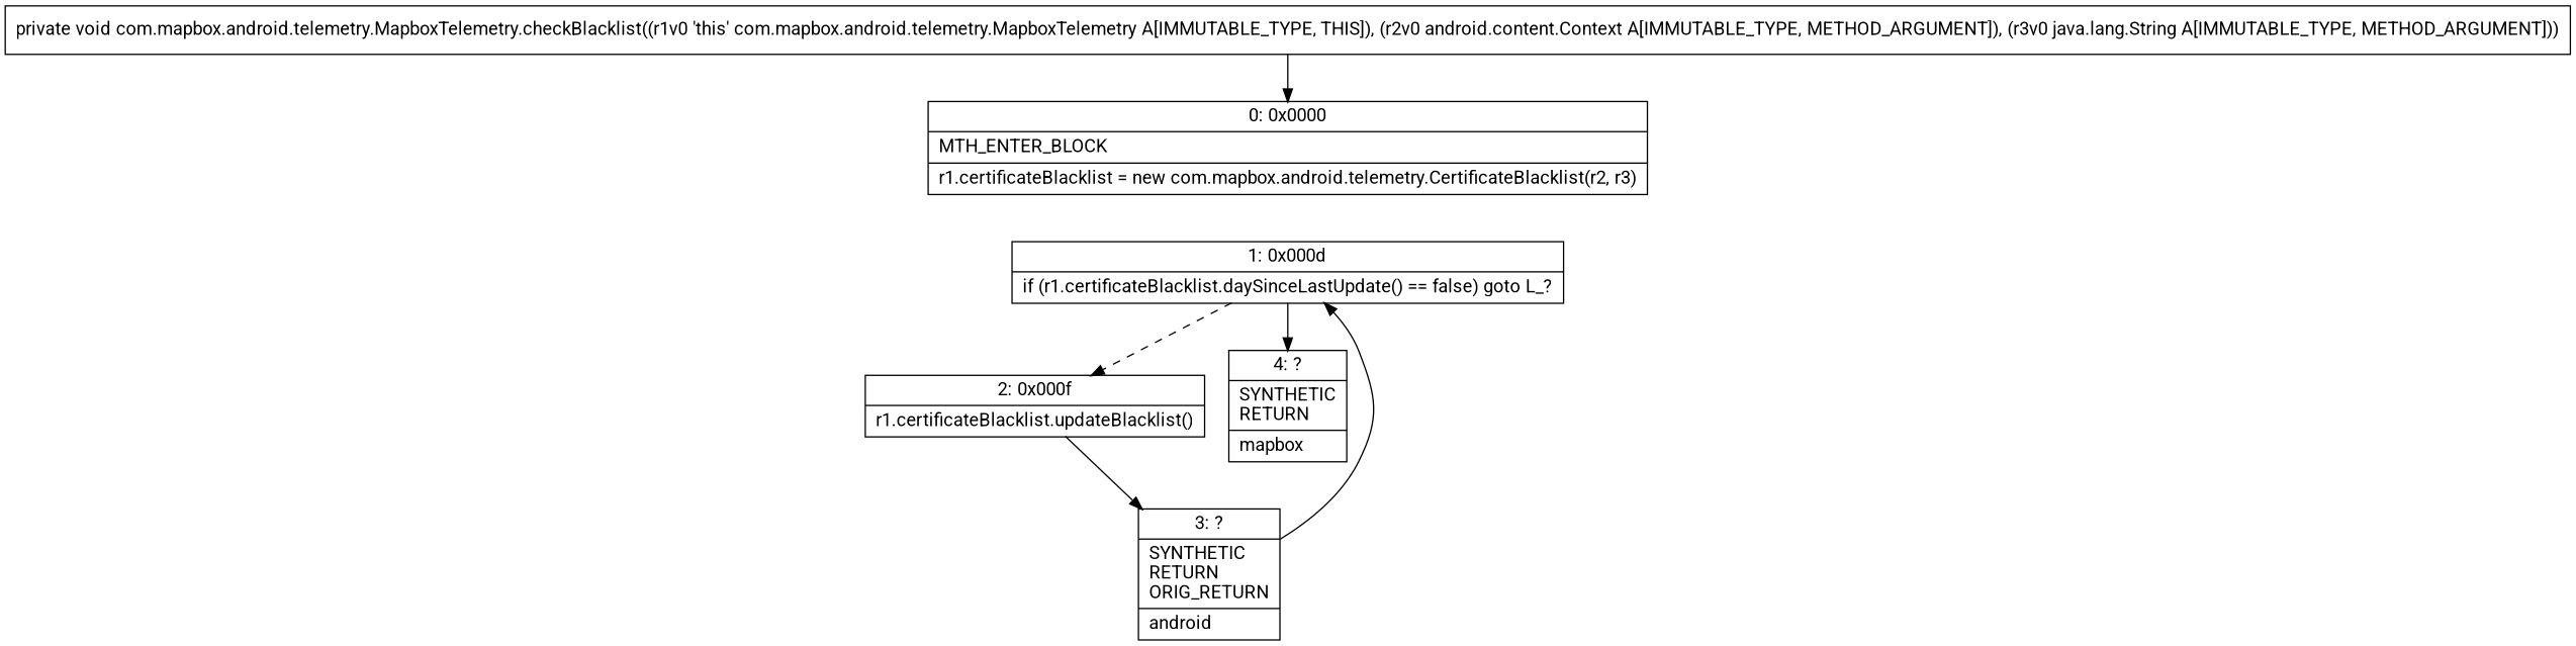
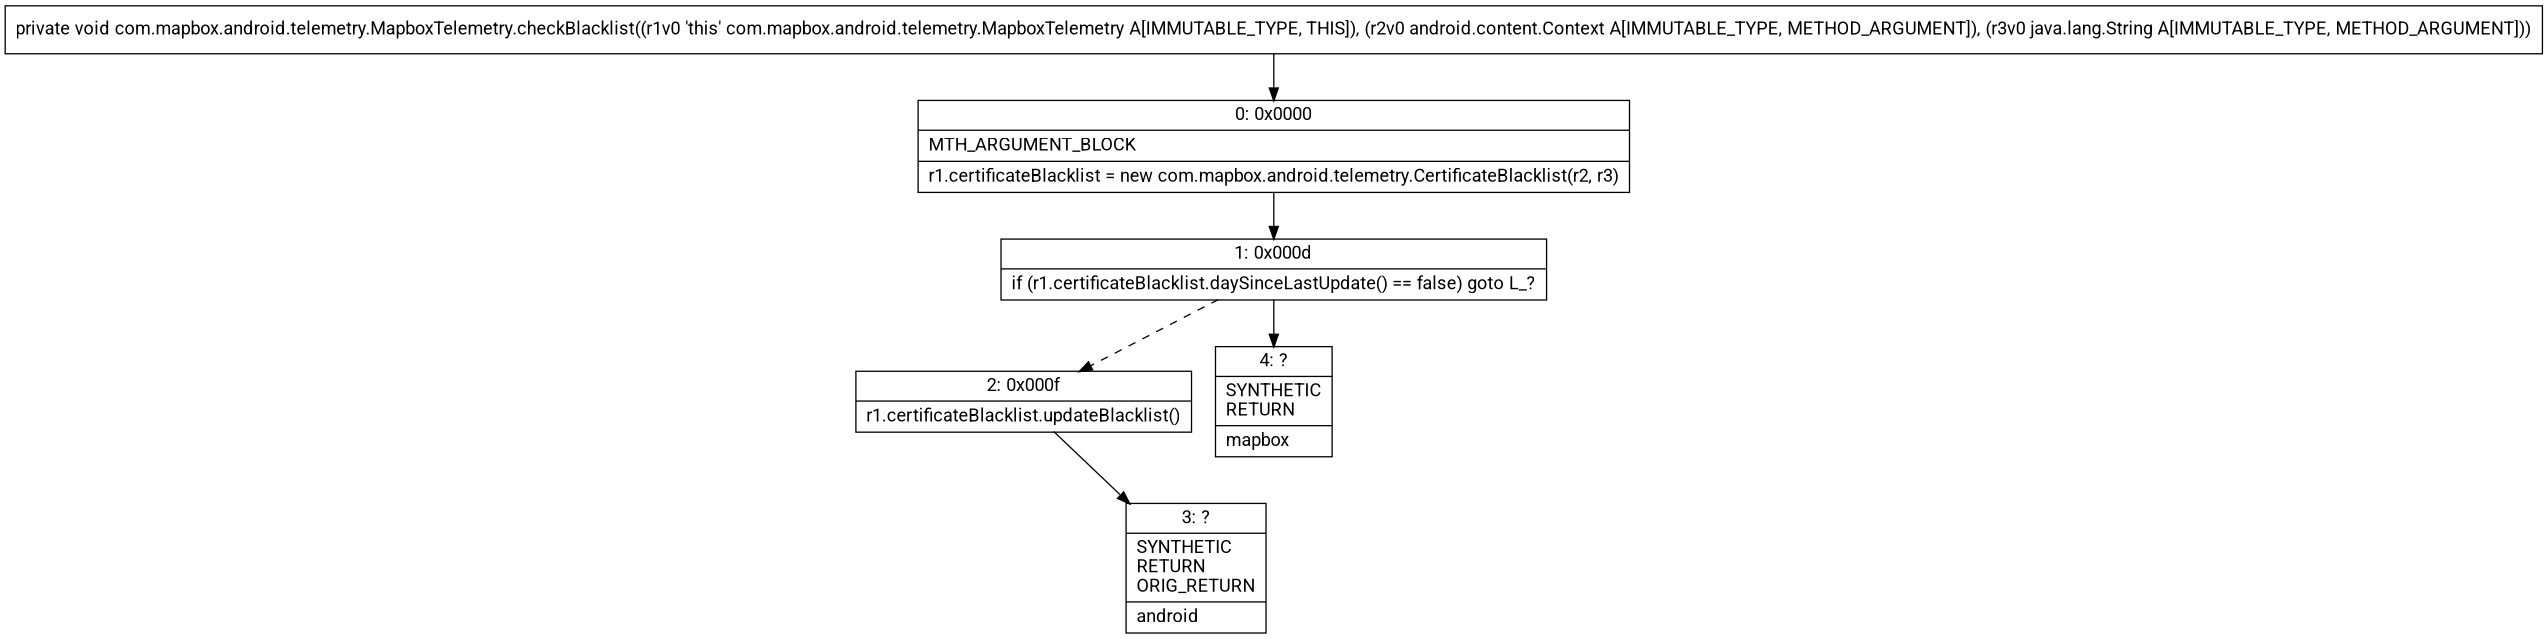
  digraph {
    fontname=Roboto
    node [fontname=Roboto shape=record]
    edge [fontname=Roboto]
-   n1 [label="{0\:\ 0x0000|MTH_ENTER_BLOCK\l|r1.certificateBlacklist = new com.mapbox.android.telemetry.CertificateBlacklist(r2, r3)\l}"]
+   n1 [label="{0\:\ 0x0000|MTH_ARGUMENT_BLOCK\l|r1.certificateBlacklist = new com.mapbox.android.telemetry.CertificateBlacklist(r2, r3)\l}"]
    n2 [label="{1\:\ 0x000d|if (r1.certificateBlacklist.daySinceLastUpdate() == false) goto L_?\l}"]
    n3 [label="{2\:\ 0x000f|r1.certificateBlacklist.updateBlacklist()\l}"]
    n4 [label="{4\:\ ?|SYNTHETIC\lRETURN\l|mapbox\l}"]
    n5 [label="{3\:\ ?|SYNTHETIC\lRETURN\lORIG_RETURN\l|android\l}"]
    n6 [label="{private void com.mapbox.android.telemetry.MapboxTelemetry.checkBlacklist((r1v0 'this' com.mapbox.android.telemetry.MapboxTelemetry A[IMMUTABLE_TYPE, THIS]), (r2v0 android.content.Context A[IMMUTABLE_TYPE, METHOD_ARGUMENT]), (r3v0 java.lang.String A[IMMUTABLE_TYPE, METHOD_ARGUMENT])) }"]
-   n5 -> n2
+   n1 -> n2
    n2 -> n3 [style=dashed]
    n2 -> n4
    n3 -> n5
    n6 -> n1
  }
